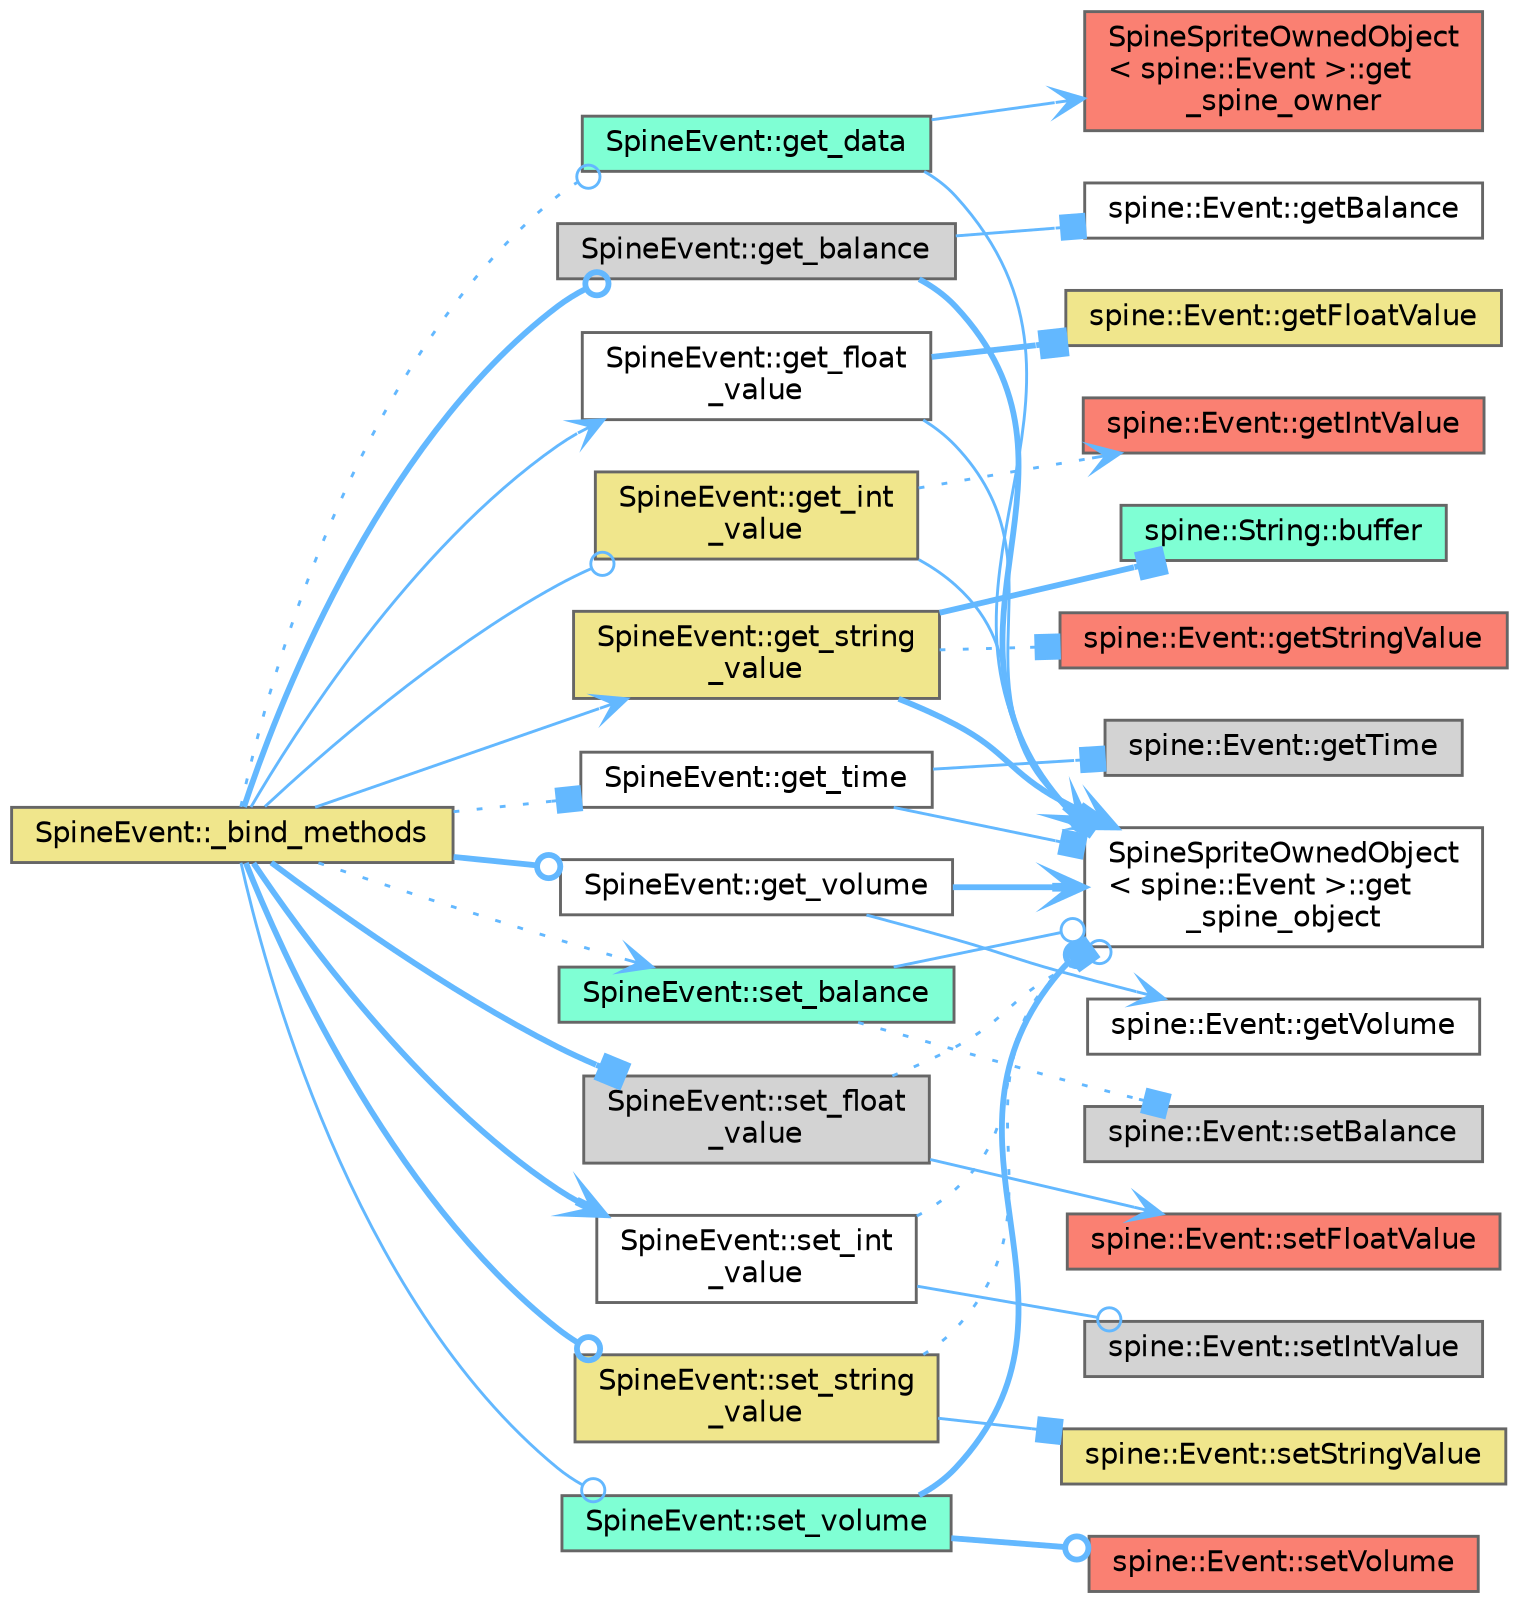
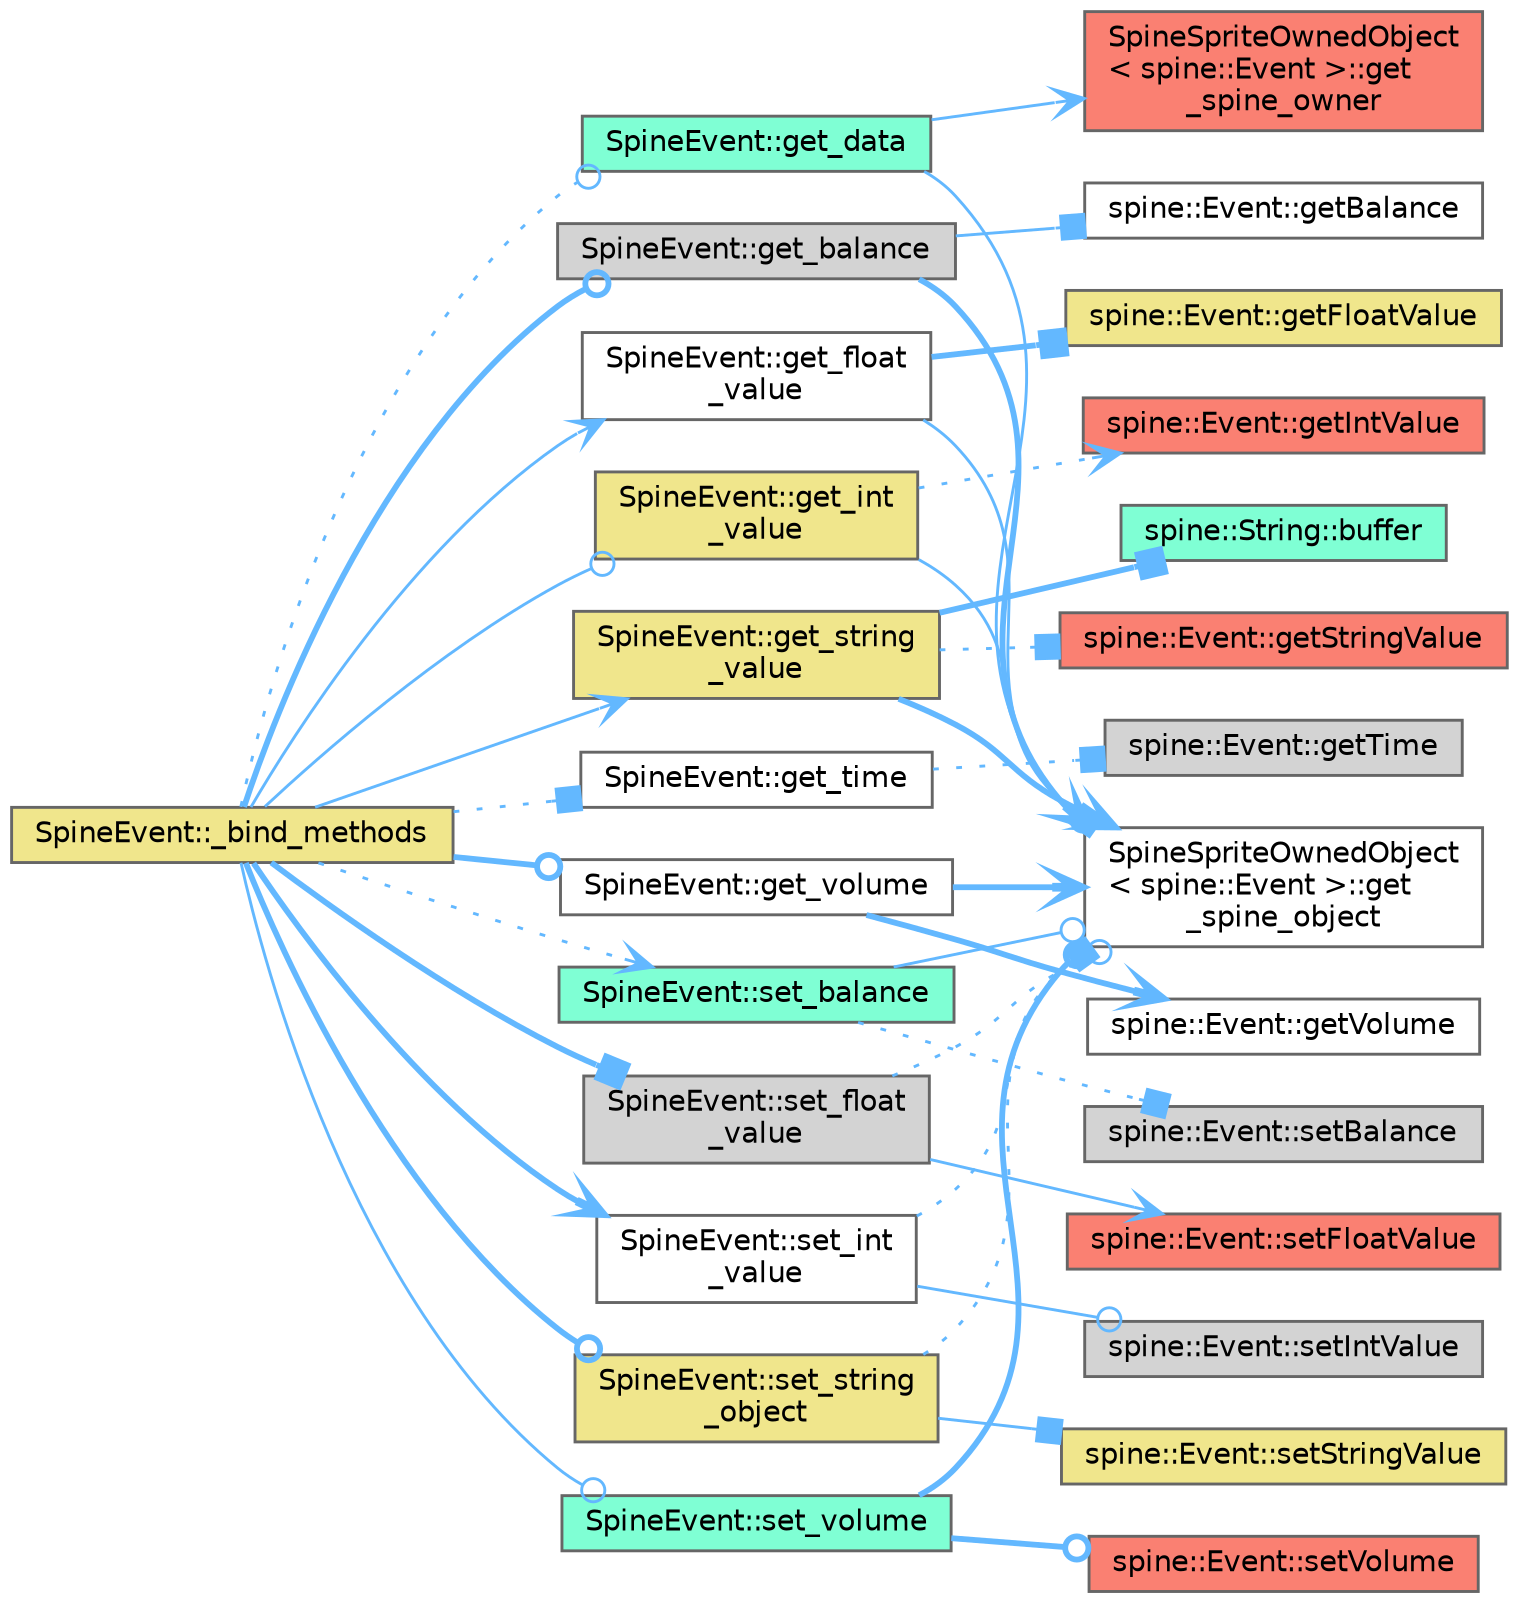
  digraph {
    rankdir=LR
    node [color=grey40 fillcolor=white fontname=Helvetica fontsize=10 shape=box style=filled]
    edge [arrowhead=odot color=steelblue1 fontname=Helvetica fontsize=10 labelfontname=Helvetica labelfontsize=10 style=solid]
    n1 [color=gray40 fillcolor=khaki fontcolor=black height=0.2 label="SpineEvent::_bind_methods" width=0.4]
    n2 [fillcolor=lightgrey height=0.2 label="SpineEvent::get_balance" width=0.4]
    n3 [fillcolor=aquamarine height=0.2 label="SpineEvent::get_data" width=0.4]
    n4 [height=0.2 label="SpineEvent::get_float\l_value" width=0.4]
    n5 [fillcolor=khaki height=0.2 label="SpineEvent::get_int\l_value" width=0.4]
    n6 [fillcolor=khaki height=0.2 label="SpineEvent::get_string\l_value" width=0.4]
    n7 [height=0.2 label="SpineEvent::get_time" width=0.4]
    n8 [height=0.2 label="SpineEvent::get_volume" width=0.4]
    n9 [fillcolor=aquamarine height=0.2 label="SpineEvent::set_balance" width=0.4]
    n10 [fillcolor=lightgrey height=0.2 label="SpineEvent::set_float\l_value" width=0.4]
    n11 [height=0.2 label="SpineEvent::set_int\l_value" width=0.4]
-   n12 [fillcolor=khaki height=0.2 label="SpineEvent::set_string\l_value" width=0.4]
+   n12 [fillcolor=khaki height=0.2 label="SpineEvent::set_string\l_object" width=0.4]
    n13 [fillcolor=aquamarine height=0.2 label="SpineEvent::set_volume" width=0.4]
    n14 [height=0.2 label="SpineSpriteOwnedObject\l\< spine::Event \>::get\l_spine_object" width=0.4]
    n15 [height=0.2 label="spine::Event::getBalance" width=0.4]
    n16 [fillcolor=salmon height=0.2 label="SpineSpriteOwnedObject\l\< spine::Event \>::get\l_spine_owner" width=0.4]
    n17 [fillcolor=khaki height=0.2 label="spine::Event::getFloatValue" width=0.4]
    n18 [fillcolor=salmon height=0.2 label="spine::Event::getIntValue" width=0.4]
    n19 [fillcolor=aquamarine height=0.2 label="spine::String::buffer" width=0.4]
    n20 [fillcolor=salmon height=0.2 label="spine::Event::getStringValue" width=0.4]
    n21 [fillcolor=lightgrey height=0.2 label="spine::Event::getTime" width=0.4]
    n22 [height=0.2 label="spine::Event::getVolume" width=0.4]
    n23 [fillcolor=lightgrey height=0.2 label="spine::Event::setBalance" width=0.4]
    n24 [fillcolor=salmon height=0.2 label="spine::Event::setFloatValue" width=0.4]
    n25 [fillcolor=lightgrey height=0.2 label="spine::Event::setIntValue" width=0.4]
    n26 [fillcolor=khaki height=0.2 label="spine::Event::setStringValue" width=0.4]
    n27 [fillcolor=salmon height=0.2 label="spine::Event::setVolume" width=0.4]
    n1 -> n2 [style=bold]
    n1 -> n3 [style=dotted]
    n1 -> n4 [arrowhead=vee]
    n1 -> n5
    n1 -> n6 [arrowhead=vee]
    n1 -> n7 [arrowhead=box style=dotted]
    n1 -> n8 [style=bold]
    n1 -> n9 [arrowhead=vee style=dotted]
    n1 -> n10 [arrowhead=box style=bold]
    n1 -> n11 [arrowhead=vee style=bold]
    n1 -> n12 [style=bold]
    n1 -> n13
    n2 -> n14 [arrowhead=vee style=bold]
    n2 -> n15 [arrowhead=box]
    n3 -> n14 [arrowhead=vee]
    n3 -> n16 [arrowhead=vee]
    n4 -> n14
    n4 -> n17 [arrowhead=box style=bold]
    n5 -> n14 [arrowhead=box]
    n5 -> n18 [arrowhead=vee style=dotted]
    n6 -> n14 [arrowhead=vee style=bold]
    n6 -> n19 [arrowhead=box style=bold]
    n6 -> n20 [arrowhead=box style=dotted]
-   n7 -> n14 [arrowhead=box]
-   n7 -> n21 [arrowhead=box]
+   n7 -> n21 [arrowhead=box style=dotted]
    n8 -> n14 [arrowhead=vee style=bold]
-   n8 -> n22 [arrowhead=vee]
+   n8 -> n22 [arrowhead=vee style=bold]
    n9 -> n14
    n9 -> n23 [arrowhead=box style=dotted]
    n10 -> n14 [style=dotted]
    n10 -> n24 [arrowhead=vee]
    n11 -> n14 [arrowhead=box style=dotted]
    n11 -> n25
    n12 -> n14 [style=dotted]
    n12 -> n26 [arrowhead=box]
    n13 -> n14 [style=bold]
    n13 -> n27 [style=bold]
  }
